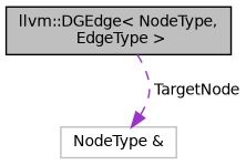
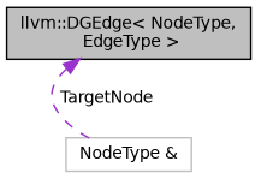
  digraph {
    node [fontname=Helvetica fontsize=10 shape=record]
    n1 [color=black fillcolor=grey75 fontcolor=black height=0.2 label="llvm::DGEdge\< NodeType,\l EdgeType \>" style=filled width=0.4]
    n2 [color=grey75 height=0.2 label="NodeType &" width=0.4]
-   n2 -> n1 [color=darkorchid3 dir=back fontname=Helvetica fontsize=10 label=" TargetNode" labelfontname=Helvetica labelfontsize=10 style=dashed]
+   n1 -> n2 [color=darkorchid3 dir=back fontname=Helvetica fontsize=10 label=" TargetNode" labelfontname=Helvetica labelfontsize=10 style=dashed]
  }
